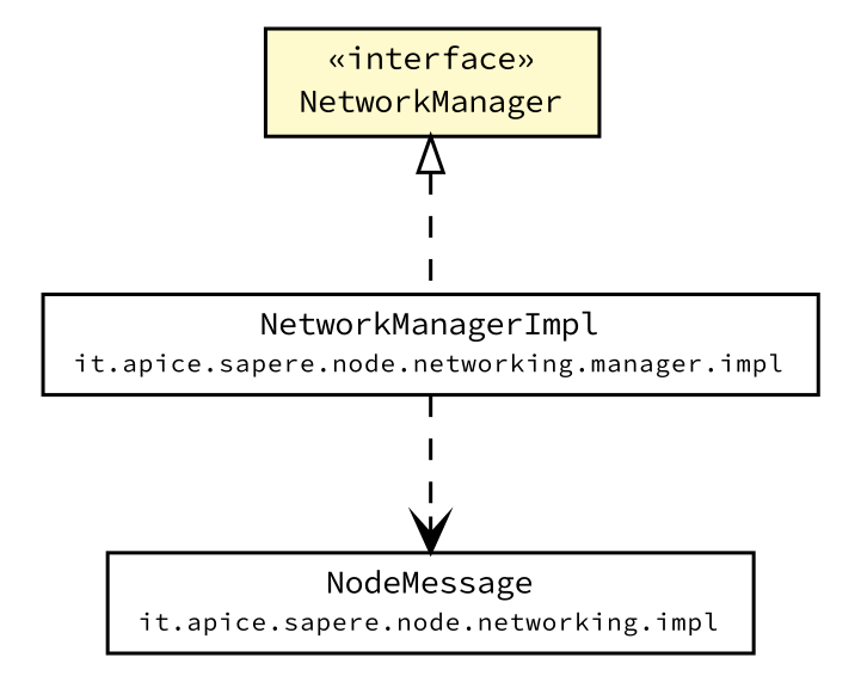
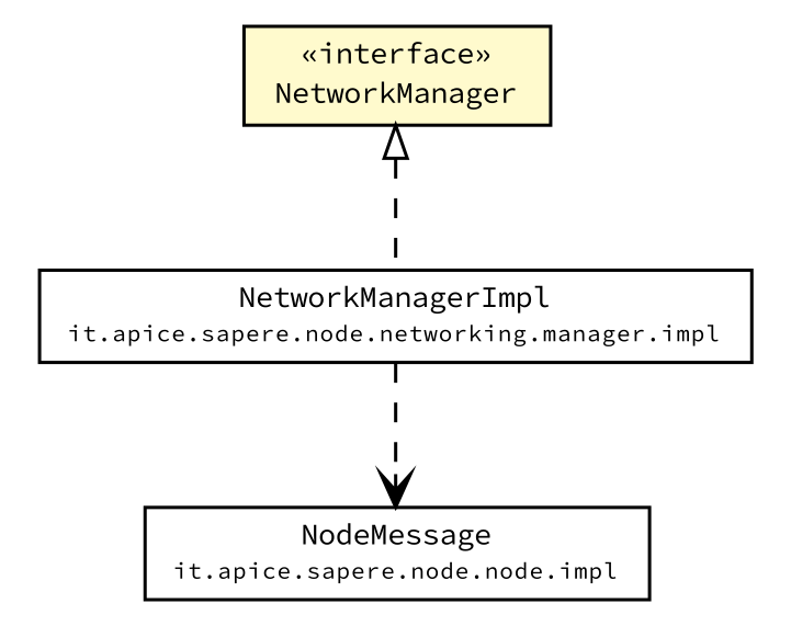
  digraph {
    fontname="Source Code Pro"
    node [fontcolor=black fontname="Source Code Pro" fontsize=9.0 shape=plaintext]
    edge [fontname="Source Code Pro" headport=p labelfontname=Helvetica labelfontsize=10 style=dashed tailport=p]
    n1 [label=<<table border="0" cellborder="1" cellspacing="0" cellpadding="2" port="p" bgcolor="lemonChiffon" href="./NetworkManager.html"> 		<tr><td><table border="0" cellspacing="0" cellpadding="1"> 			<tr><td> &laquo;interface&raquo; </td></tr> 			<tr><td> NetworkManager </td></tr> 		</table></td></tr> 		</table>>]
    n2 [label=<<table border="0" cellborder="1" cellspacing="0" cellpadding="2" port="p" href="./impl/NetworkManagerImpl.html"> 		<tr><td><table border="0" cellspacing="0" cellpadding="1"> 			<tr><td> NetworkManagerImpl </td></tr> 			<tr><td><font point-size="7.0"> it.apice.sapere.node.networking.manager.impl </font></td></tr> 		</table></td></tr> 		</table>>]
-   n3 [label=<<table border="0" cellborder="1" cellspacing="0" cellpadding="2" port="p" href="../impl/NodeMessage.html"> 		<tr><td><table border="0" cellspacing="0" cellpadding="1"> 			<tr><td> NodeMessage </td></tr> 			<tr><td><font point-size="7.0"> it.apice.sapere.node.networking.impl </font></td></tr> 		</table></td></tr> 		</table>>]
+   n3 [label=<<table border="0" cellborder="1" cellspacing="0" cellpadding="2" port="p" href="../impl/NodeMessage.html"> 		<tr><td><table border="0" cellspacing="0" cellpadding="1"> 			<tr><td> NodeMessage </td></tr> 			<tr><td><font point-size="7.0"> it.apice.sapere.node.node.impl </font></td></tr> 		</table></td></tr> 		</table>>]
    n1 -> n2 [arrowtail=empty dir=back fontsize=10]
    n2 -> n3 [arrowhead=open color=black fontcolor=black fontsize=10.0]
  }
